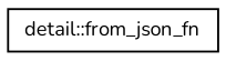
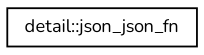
  digraph {
    rankdir=LR
    fontname=Nunito
-   n1 [color=black fillcolor=white fontname=Nunito fontsize=10 height=0.2 label="detail::from_json_fn" shape=record style=filled width=0.4]
+   n1 [color=black fillcolor=white fontname=Nunito fontsize=10 height=0.2 label="detail::json_json_fn" shape=record style=filled width=0.4]
  }
